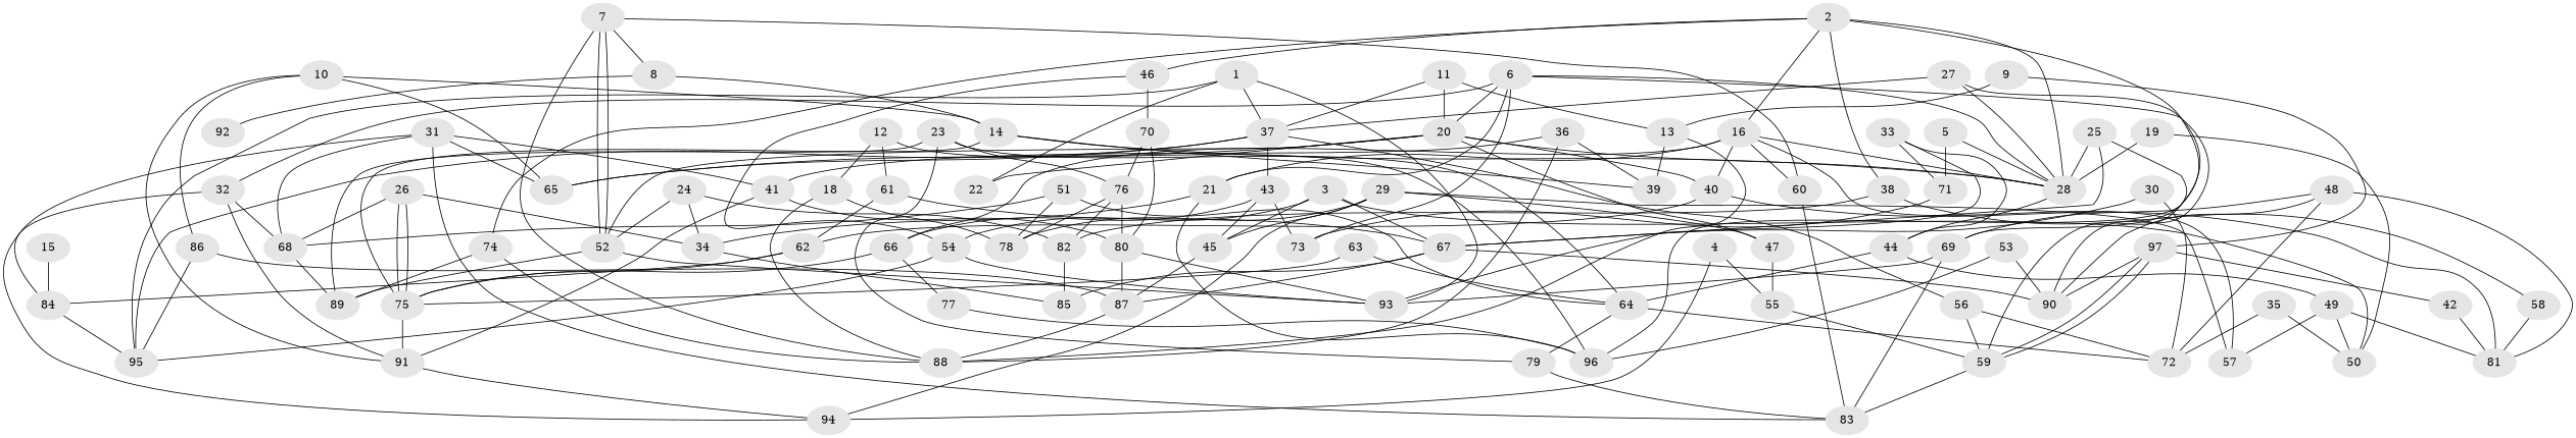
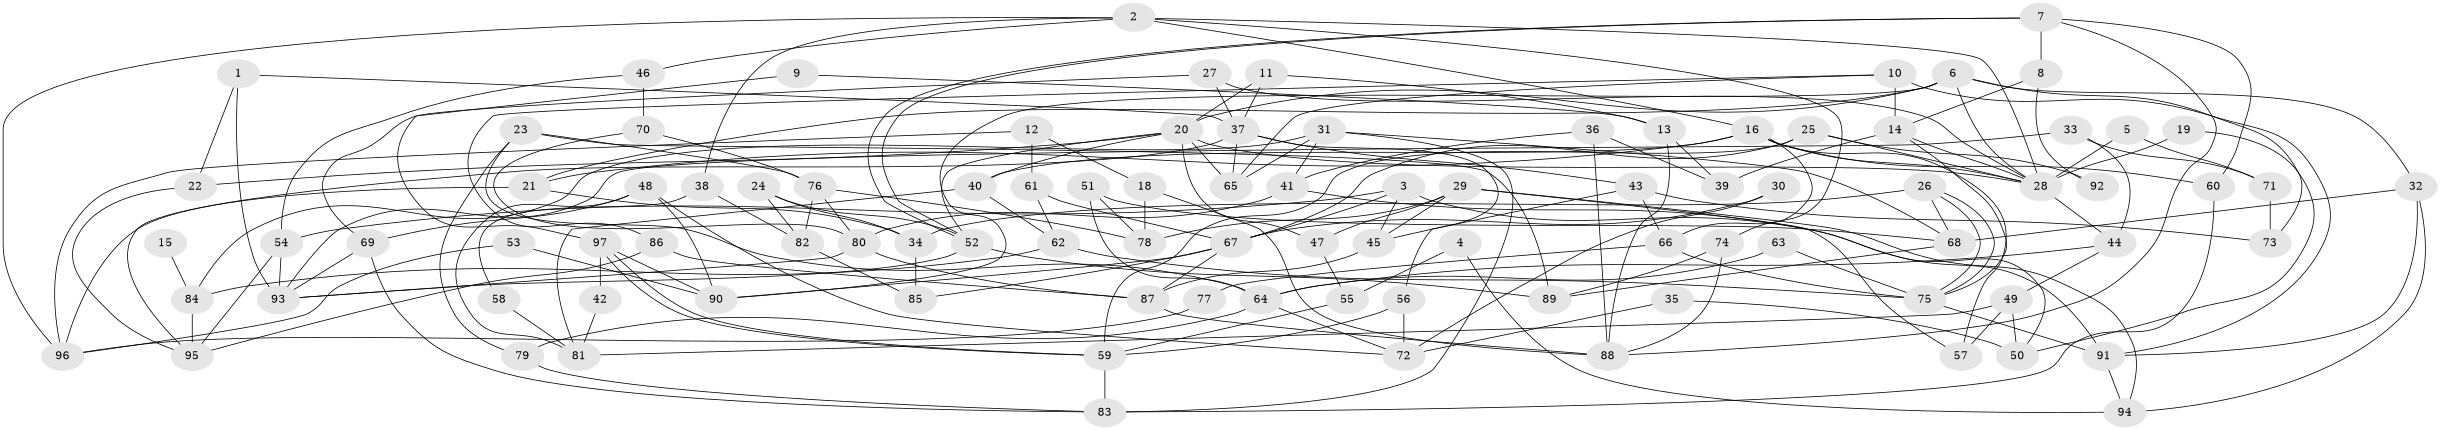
  graph {
    node [color=gray90 style=filled]
    1
    22
    37
    93
    95
    65
    43
    56
    2
    16
    28
    38
    46
    74
    96
    21
    60
    40
    57
    66
    44
    82
    58
    54
    70
    88
    89
    3
    45
    50
    67
    15
    84
    87
    90
    85
    4
    55
    94
    59
    5
    71
    73
    6
    20
    32
    52
    47
    34
    91
    68
    7
    8
    14
    92
    83
    39
    75
    9
    13
    n61 [label=97]
    42
    10
    86
    11
    12
    18
    61
    78
    62
    81
    77
    19
    23
    64
    76
    79
    72
    80
    24
    25
    26
    27
    69
    49
    29
    30
    31
    41
    33
    35
    36
    48
    51
    53
    63
    1 -- 22
    1 -- 37
    1 -- 93
-   1 -- 95
+   22 -- 95
    37 -- 95
    37 -- 65
    37 -- 43
    37 -- 56
    43 -- 66
    43 -- 45
    43 -- 73
    56 -- 59
    56 -- 72
    2 -- 16
    2 -- 28
    2 -- 38
    2 -- 46
    2 -- 74
    2 -- 96
    16 -- 28
    16 -- 21
    16 -- 60
    16 -- 40
    16 -- 57
    16 -- 66
    28 -- 44
    38 -- 82
    38 -- 58
    46 -- 54
    46 -- 70
    74 -- 88
    74 -- 89
    21 -- 96
    21 -- 34
    60 -- 83
    40 -- 62
    40 -- 81
    66 -- 75
    66 -- 77
    44 -- 64
    44 -- 49
    82 -- 85
    58 -- 81
    54 -- 93
    54 -- 95
    70 -- 76
    70 -- 80
    3 -- 54
    3 -- 45
    3 -- 50
    3 -- 67
    45 -- 87
    67 -- 87
    67 -- 90
    67 -- 85
    15 -- 84
    84 -- 95
    87 -- 88
    4 -- 55
    4 -- 94
    55 -- 59
    59 -- 83
    5 -- 28
    5 -- 71
    71 -- 73
    6 -- 28
    6 -- 21
    6 -- 90
    6 -- 73
    6 -- 20
    6 -- 32
    20 -- 22
    20 -- 65
    20 -- 28
    20 -- 40
    20 -- 52
    20 -- 47
    32 -- 94
    32 -- 91
    32 -- 68
    52 -- 93
    52 -- 89
    47 -- 55
    34 -- 85
    91 -- 94
    68 -- 89
    7 -- 60
    7 -- 88
    7 -- 52
    7 -- 52
    7 -- 8
    8 -- 14
    8 -- 92
    14 -- 28
    14 -- 39
    14 -- 75
    75 -- 91
    9 -- 13
    9 -- n61
    13 -- 88
    13 -- 39
    n61 -- 90
    n61 -- 59
    n61 -- 59
    n61 -- 42
    42 -- 81
    10 -- 65
    10 -- 91
    10 -- 14
    10 -- 86
    86 -- 95
    86 -- 87
    11 -- 37
    11 -- 20
    11 -- 13
    12 -- 96
    12 -- 18
    12 -- 61
    18 -- 88
    18 -- 78
    61 -- 67
    61 -- 62
    62 -- 84
    62 -- 75
    77 -- 96
    19 -- 28
    19 -- 50
    23 -- 89
    23 -- 64
    23 -- 76
    23 -- 79
    64 -- 79
    64 -- 72
    76 -- 82
    76 -- 78
    76 -- 80
    79 -- 83
    80 -- 93
    80 -- 87
    24 -- 82
    24 -- 52
    24 -- 34
    25 -- 28
    25 -- 67
    25 -- 59
+   25 -- 92
    26 -- 34
    26 -- 68
    26 -- 75
    26 -- 75
    27 -- 37
    27 -- 28
    27 -- 69
    69 -- 93
    69 -- 83
    49 -- 57
    49 -- 50
    49 -- 81
    29 -- 57
    29 -- 45
    29 -- 94
    29 -- 47
    29 -- 78
    30 -- 67
    30 -- 72
    31 -- 65
    31 -- 84
    31 -- 68
    31 -- 83
    31 -- 41
    41 -- 91
    41 -- 80
    33 -- 93
    33 -- 44
    33 -- 71
    35 -- 50
    35 -- 72
    36 -- 88
    36 -- 39
    36 -- 41
    48 -- 90
    48 -- 81
    48 -- 72
    48 -- 69
    51 -- 68
    51 -- 78
    51 -- 64
    53 -- 96
    53 -- 90
    63 -- 75
    63 -- 64
  }
